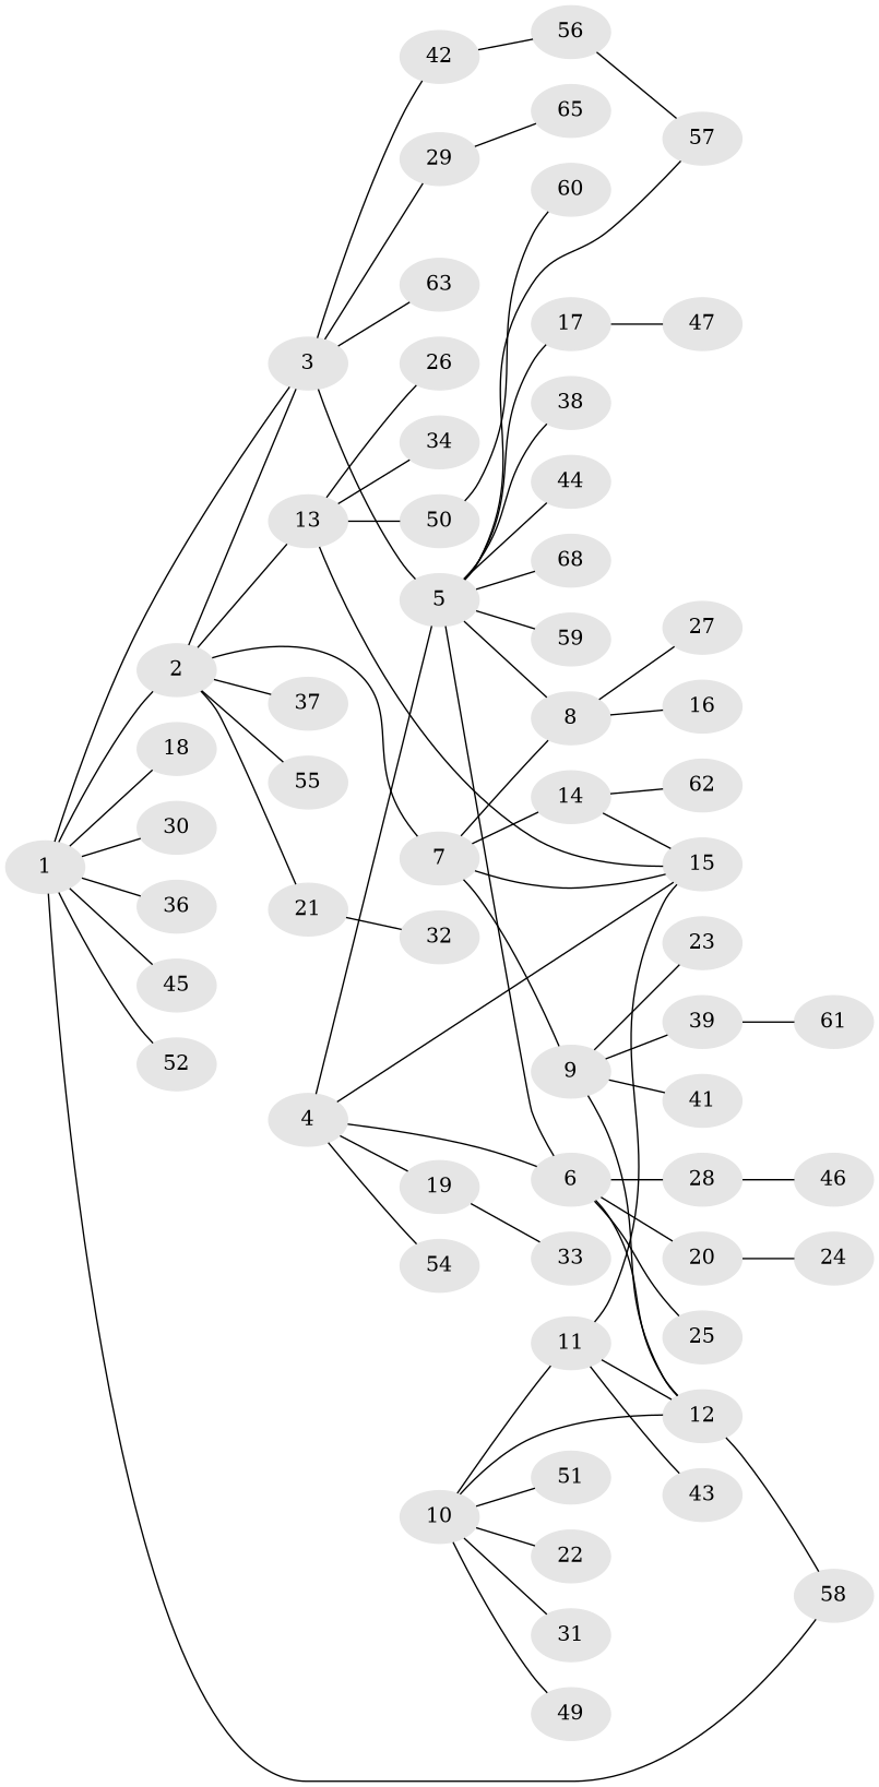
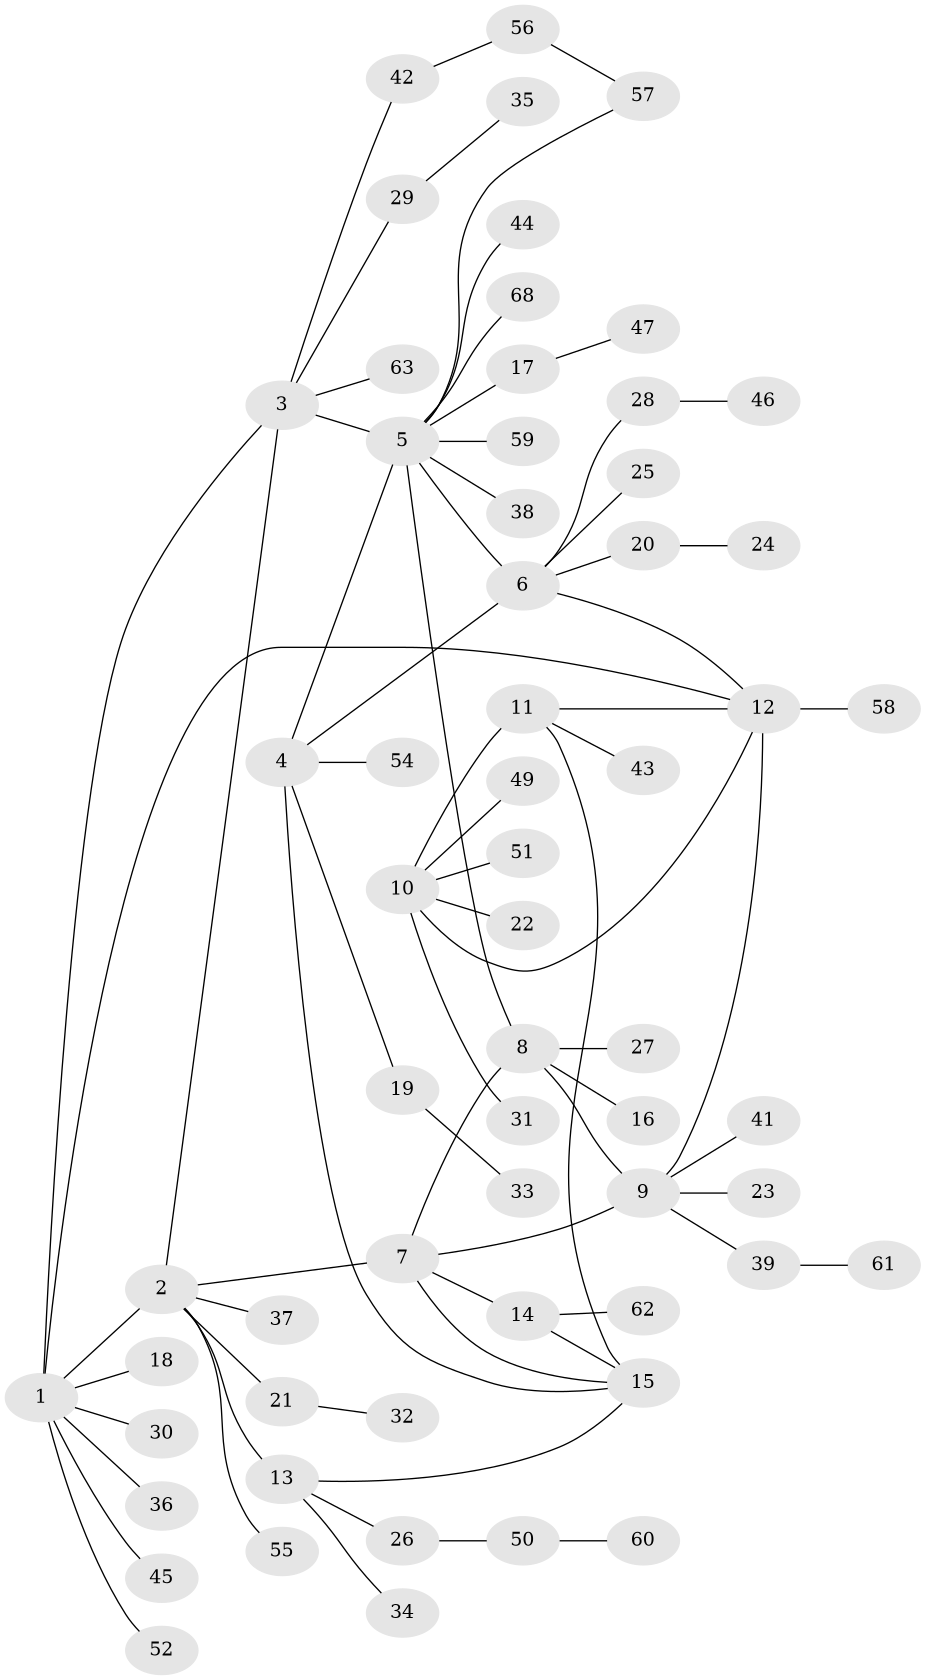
  graph {
    rankdir=LR
    node [color=gray90 style=filled]
    1
    2
    3
    12
    18
    30
    36
    45
    52
    7
    13
    21
    37
    55
    5
    29
    42
    63
    58
    15
    8
    9
    14
    26
    34
    50
    32
    6
    17
    38
    44
    n32 [label=68]
    57
    59
-   35 [label=65]
+   35
    56
    4
    19
    54
    20
    25
    28
    33
    16
    27
    47
    24
    46
    23
    39
    41
    61
    10
    11
    22
    31
    49
    51
    43
    62
    60
    1 -- 2
    1 -- 3
-   1 -- 58
+   1 -- 12
    1 -- 18
    1 -- 30
    1 -- 36
    1 -- 45
    1 -- 52
    2 -- 3
    2 -- 7
    2 -- 13
    2 -- 21
    2 -- 37
    2 -- 55
    3 -- 5
    3 -- 29
    3 -- 42
    3 -- 63
    12 -- 58
    7 -- 15
    7 -- 8
    7 -- 9
    7 -- 14
    13 -- 15
    13 -- 26
    13 -- 34
-   13 -- 50
+   26 -- 50
    21 -- 32
    5 -- 8
    5 -- 6
    5 -- 17
    5 -- 38
    5 -- 44
    5 -- n32
    5 -- 57
    5 -- 59
    29 -- 35
    42 -- 56
+   8 -- 9
    8 -- 16
    8 -- 27
    9 -- 12
    9 -- 23
    9 -- 39
    9 -- 41
    14 -- 15
    14 -- 62
    50 -- 60
    6 -- 12
    6 -- 20
    6 -- 25
    6 -- 28
    17 -- 47
    56 -- 57
    4 -- 5
    4 -- 15
    4 -- 6
    4 -- 19
    4 -- 54
    19 -- 33
    20 -- 24
    28 -- 46
    39 -- 61
    10 -- 12
    10 -- 11
    10 -- 22
    10 -- 31
    10 -- 49
    10 -- 51
    11 -- 12
    11 -- 15
    11 -- 43
  }
